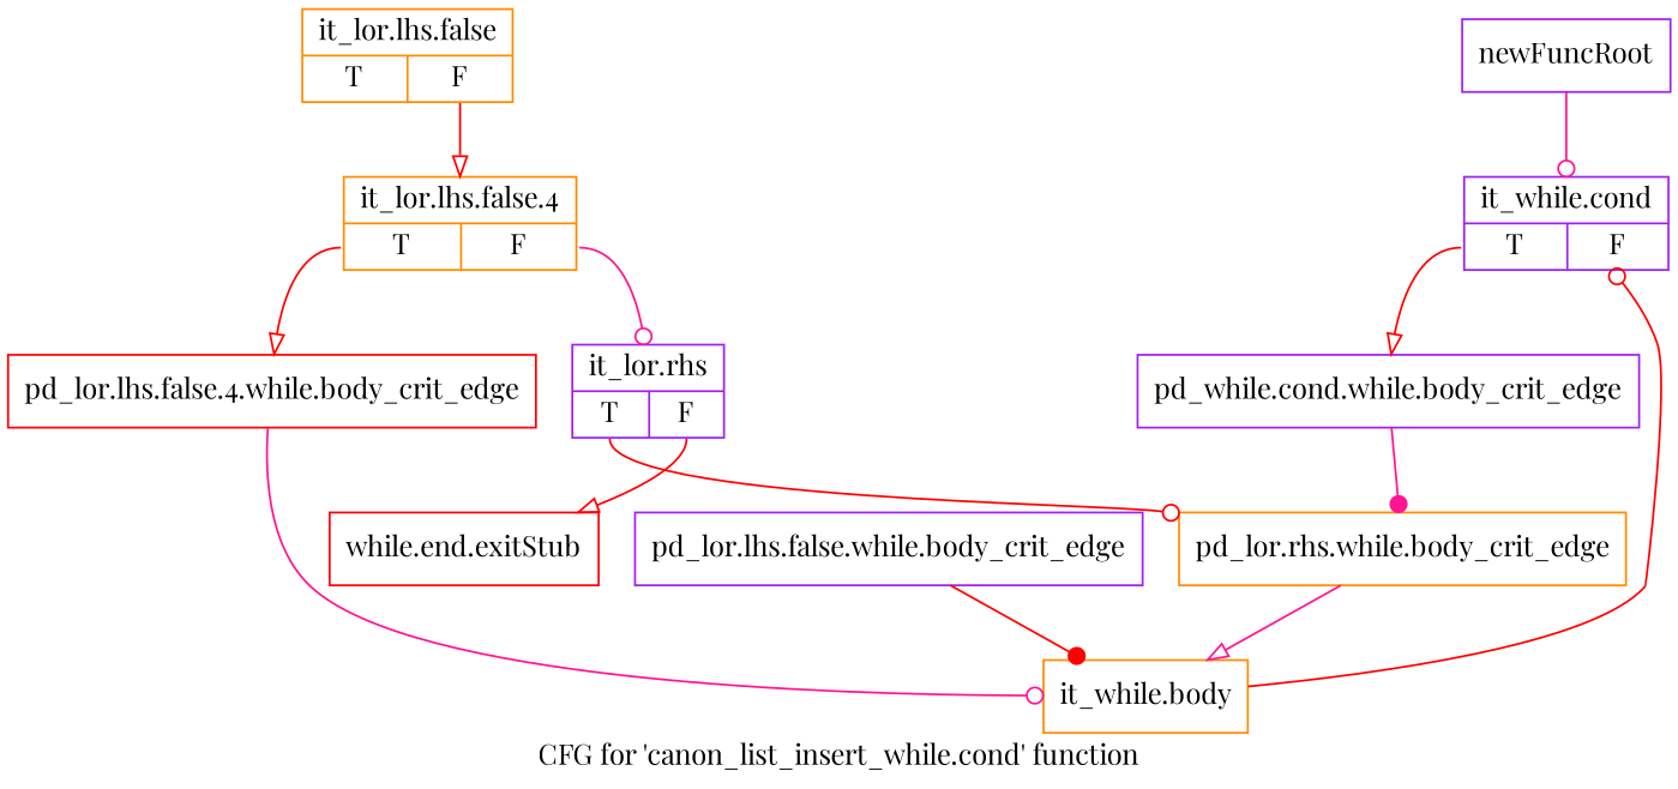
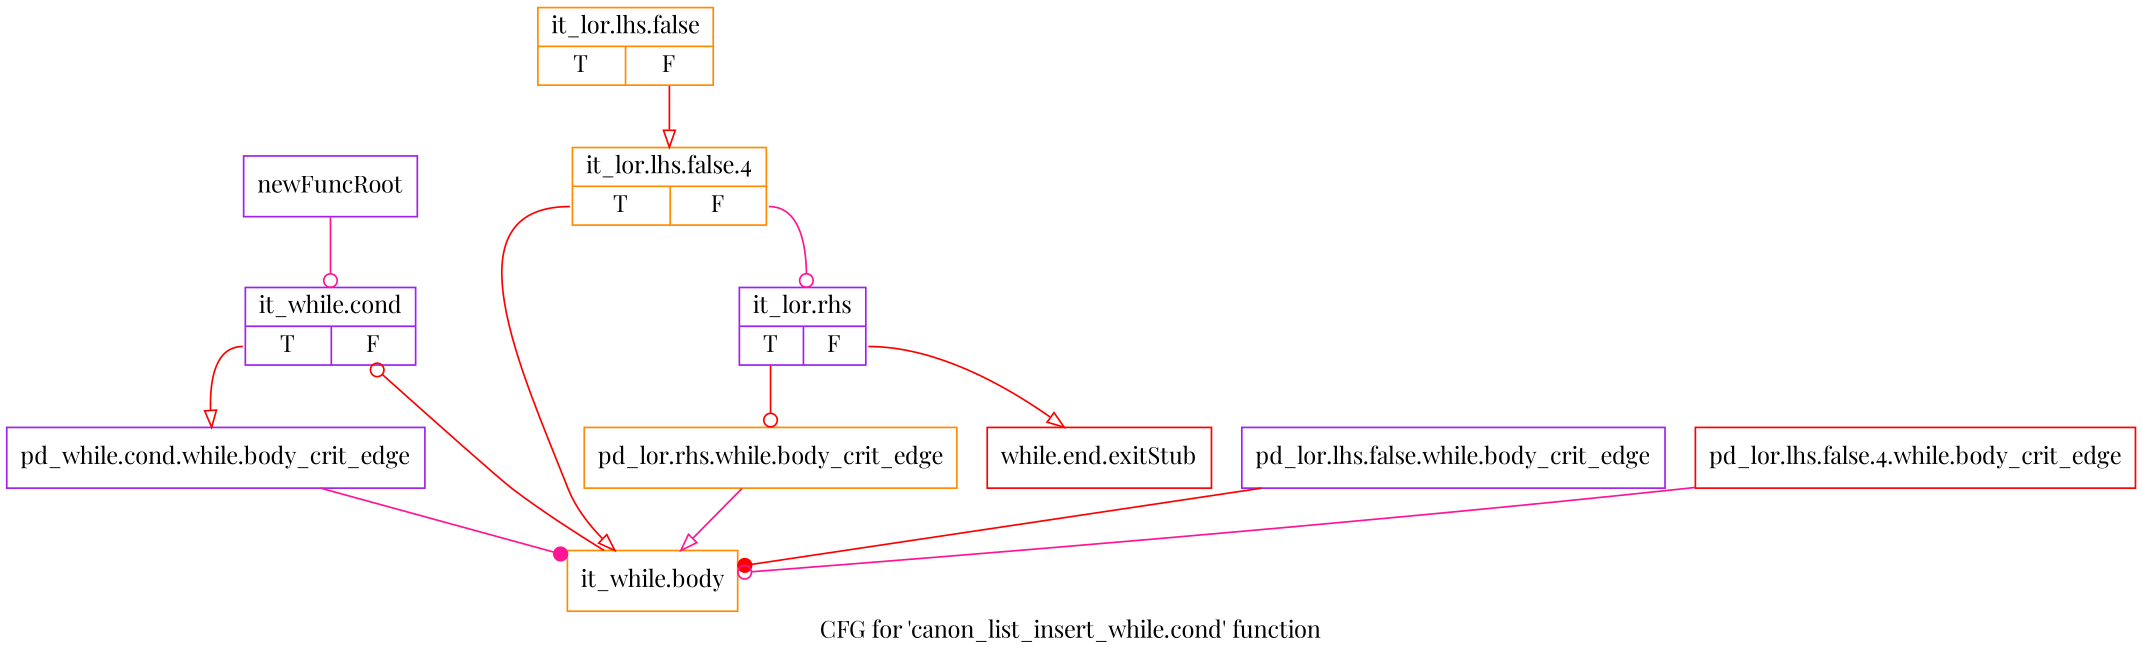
  digraph {
    fontname="Playfair Display"
    label="CFG for 'canon_list_insert_while.cond' function"
    node [color=purple fontname="Playfair Display" shape=record]
    edge [arrowhead=odot color=red fontname="Playfair Display"]
    n1 [label="{newFuncRoot}"]
    n2 [label="{it_while.cond|{<s0>T|<s1>F}}"]
    n3 [label="{pd_while.cond.while.body_crit_edge}"]
    n4 [color=darkorange label="{it_while.body}"]
    n5 [color=darkorange label="{it_lor.lhs.false|{<s0>T|<s1>F}}"]
    n6 [color=darkorange label="{it_lor.lhs.false.4|{<s0>T|<s1>F}}"]
    n7 [color=red label="{while.end.exitStub}"]
    n8 [label="{pd_lor.lhs.false.while.body_crit_edge}"]
    n9 [color=red label="{pd_lor.lhs.false.4.while.body_crit_edge}"]
    n10 [label="{it_lor.rhs|{<s0>T|<s1>F}}"]
    n11 [color=darkorange label="{pd_lor.rhs.while.body_crit_edge}"]
    n1 -> n2 [color=deeppink]
    n2 -> n3 [arrowhead=onormal tailport=s0]
-   n3 -> n11 [arrowhead=dot color=deeppink]
+   n3 -> n4 [arrowhead=dot color=deeppink]
    n4 -> n2
    n5 -> n6 [arrowhead=onormal tailport=s1]
-   n6 -> n9 [arrowhead=onormal tailport=s0]
+   n6 -> n4 [arrowhead=onormal tailport=s0]
    n6 -> n10 [color=deeppink tailport=s1]
    n8 -> n4 [arrowhead=dot]
    n9 -> n4 [color=deeppink]
    n10 -> n7 [arrowhead=onormal tailport=s1]
    n10 -> n11 [tailport=s0]
    n11 -> n4 [arrowhead=onormal color=deeppink]
  }
